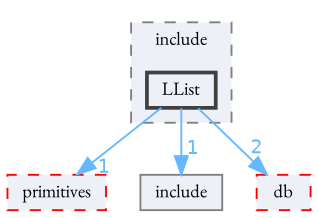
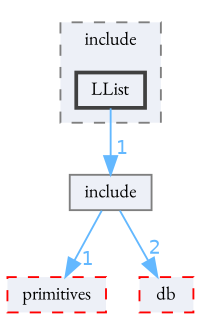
  digraph {
    compound=true
    fontname="EB Garamond"
    node [color=red fillcolor="#edf0f7" fontname="EB Garamond" fontsize=10 shape=box style="filled,dashed"]
    edge [color=steelblue1 fontcolor=steelblue1 fontname="EB Garamond" fontsize=10 headlabel=1 labeldistance=1.5 labelfontname=Helvetica labelfontsize=10]
    n1 [color=grey25 height=0.2 label=LList style="filled,bold" width=0.4]
    n2 [height=0.2 label=primitives width=0.4]
    n3 [color=grey50 height=0.2 label=include style=filled width=0.4]
    n4 [height=0.2 label=db width=0.4]
    subgraph cluster_1 {
      bgcolor="#edf0f7"
      fontsize=10
      label=include
      pencolor=grey50
      style="filled,dashed"
      n1
    }
-   n1 -> n2
+   n3 -> n2
    n1 -> n3
-   n1 -> n4 [headlabel=2]
+   n3 -> n4 [headlabel=2]
  }
